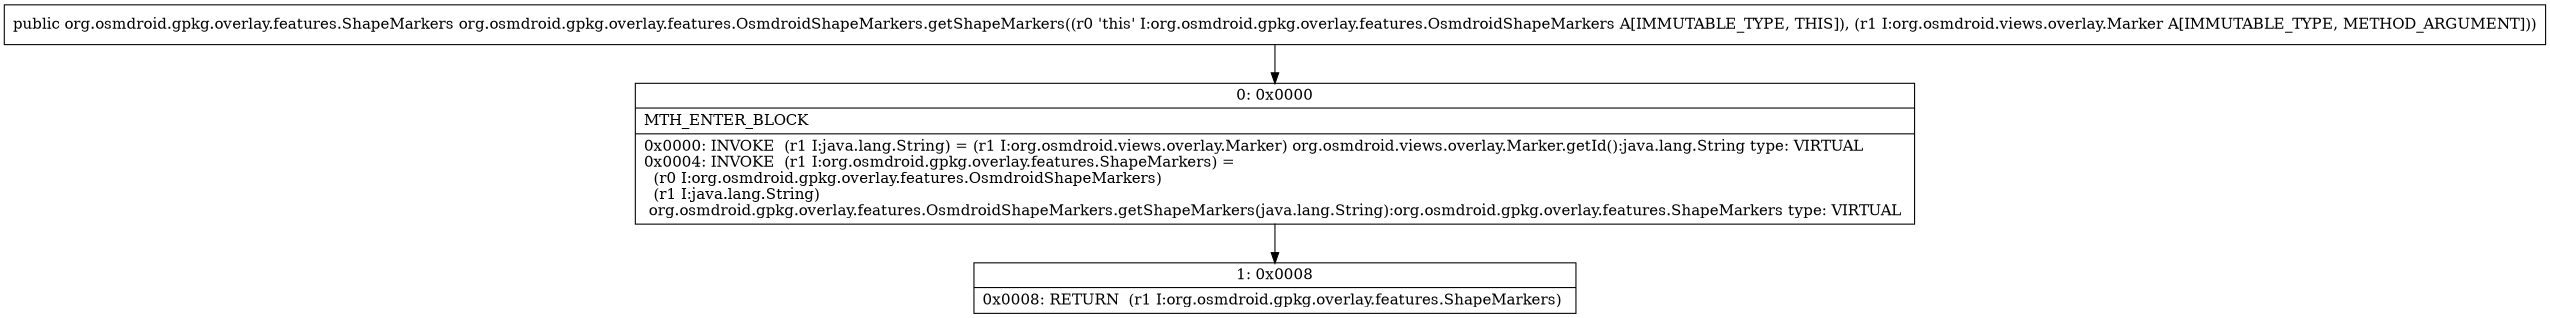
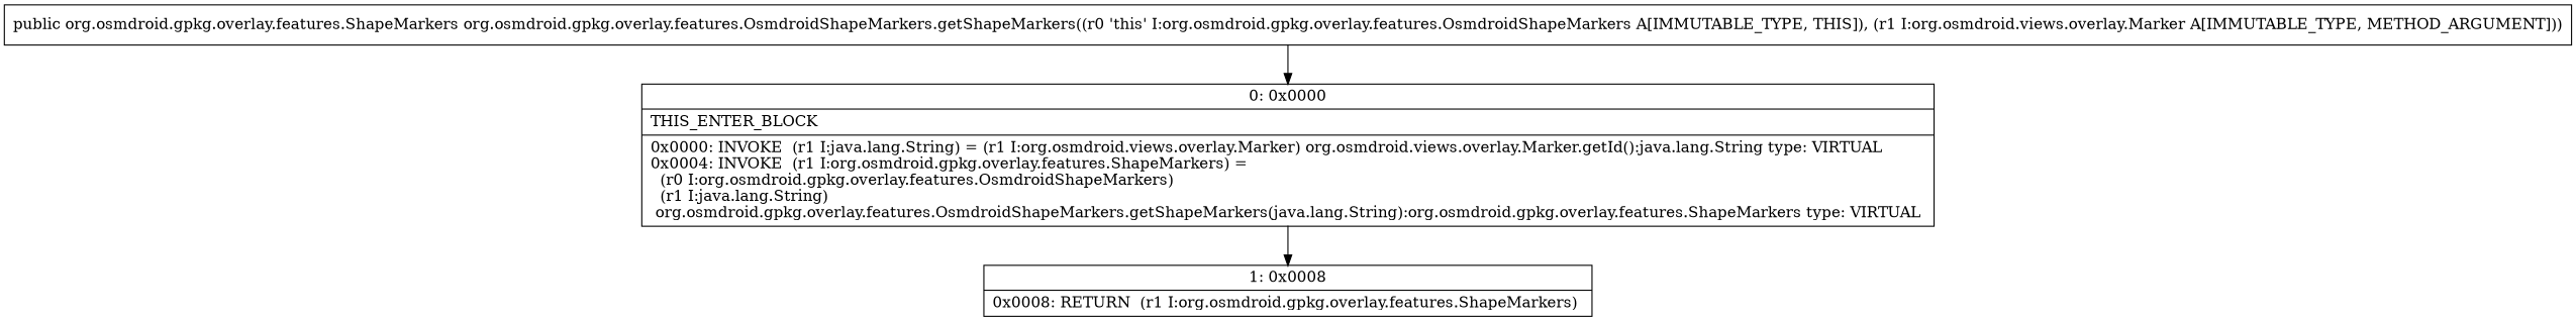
  digraph {
    node [shape=record]
-   n1 [label="{0\:\ 0x0000|MTH_ENTER_BLOCK\l|0x0000: INVOKE  (r1 I:java.lang.String) = (r1 I:org.osmdroid.views.overlay.Marker) org.osmdroid.views.overlay.Marker.getId():java.lang.String type: VIRTUAL \l0x0004: INVOKE  (r1 I:org.osmdroid.gpkg.overlay.features.ShapeMarkers) = \l  (r0 I:org.osmdroid.gpkg.overlay.features.OsmdroidShapeMarkers)\l  (r1 I:java.lang.String)\l org.osmdroid.gpkg.overlay.features.OsmdroidShapeMarkers.getShapeMarkers(java.lang.String):org.osmdroid.gpkg.overlay.features.ShapeMarkers type: VIRTUAL \l}"]
+   n1 [label="{0\:\ 0x0000|THIS_ENTER_BLOCK\l|0x0000: INVOKE  (r1 I:java.lang.String) = (r1 I:org.osmdroid.views.overlay.Marker) org.osmdroid.views.overlay.Marker.getId():java.lang.String type: VIRTUAL \l0x0004: INVOKE  (r1 I:org.osmdroid.gpkg.overlay.features.ShapeMarkers) = \l  (r0 I:org.osmdroid.gpkg.overlay.features.OsmdroidShapeMarkers)\l  (r1 I:java.lang.String)\l org.osmdroid.gpkg.overlay.features.OsmdroidShapeMarkers.getShapeMarkers(java.lang.String):org.osmdroid.gpkg.overlay.features.ShapeMarkers type: VIRTUAL \l}"]
    n2 [label="{1\:\ 0x0008|0x0008: RETURN  (r1 I:org.osmdroid.gpkg.overlay.features.ShapeMarkers) \l}"]
    n3 [label="{public org.osmdroid.gpkg.overlay.features.ShapeMarkers org.osmdroid.gpkg.overlay.features.OsmdroidShapeMarkers.getShapeMarkers((r0 'this' I:org.osmdroid.gpkg.overlay.features.OsmdroidShapeMarkers A[IMMUTABLE_TYPE, THIS]), (r1 I:org.osmdroid.views.overlay.Marker A[IMMUTABLE_TYPE, METHOD_ARGUMENT])) }"]
    n1 -> n2
    n3 -> n1
  }
